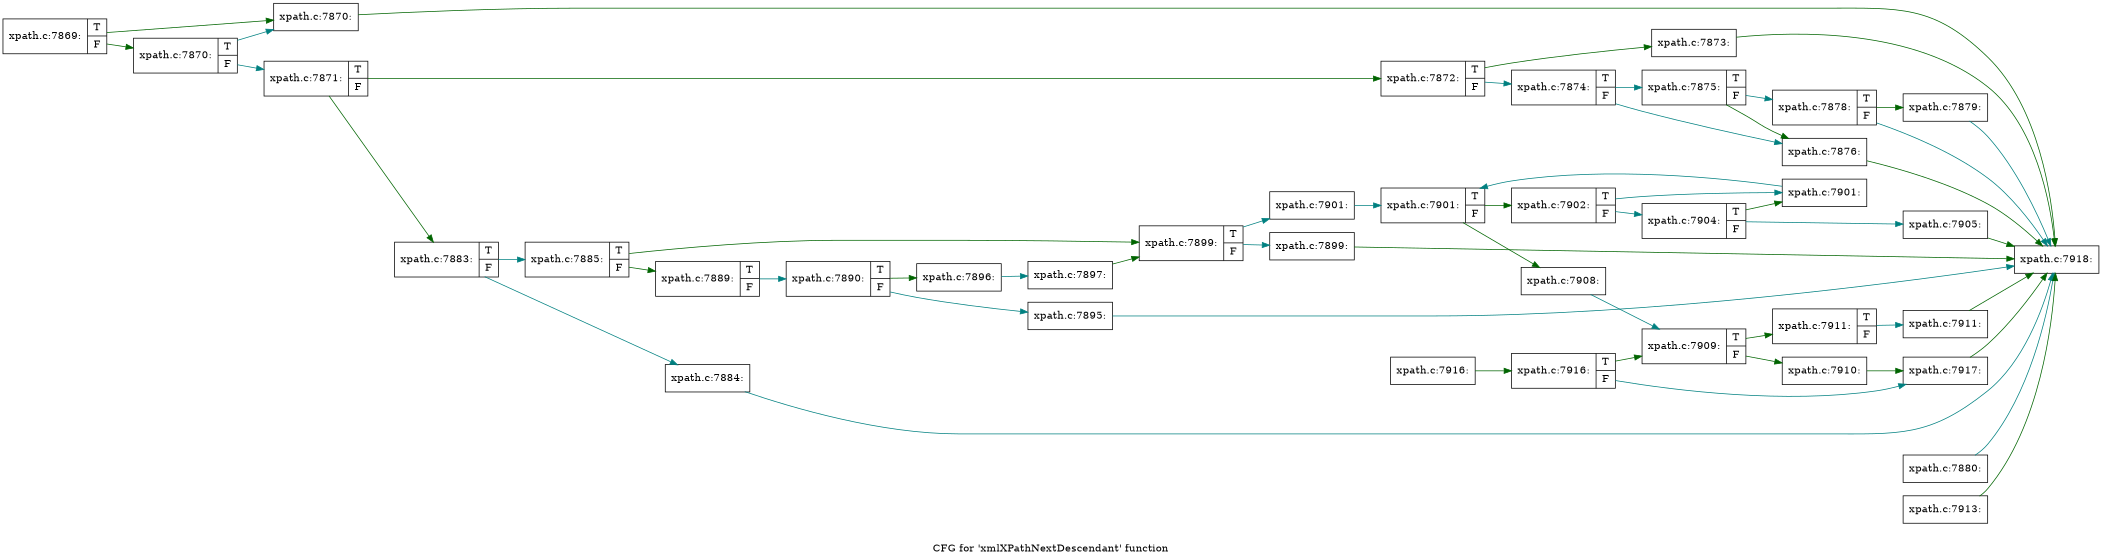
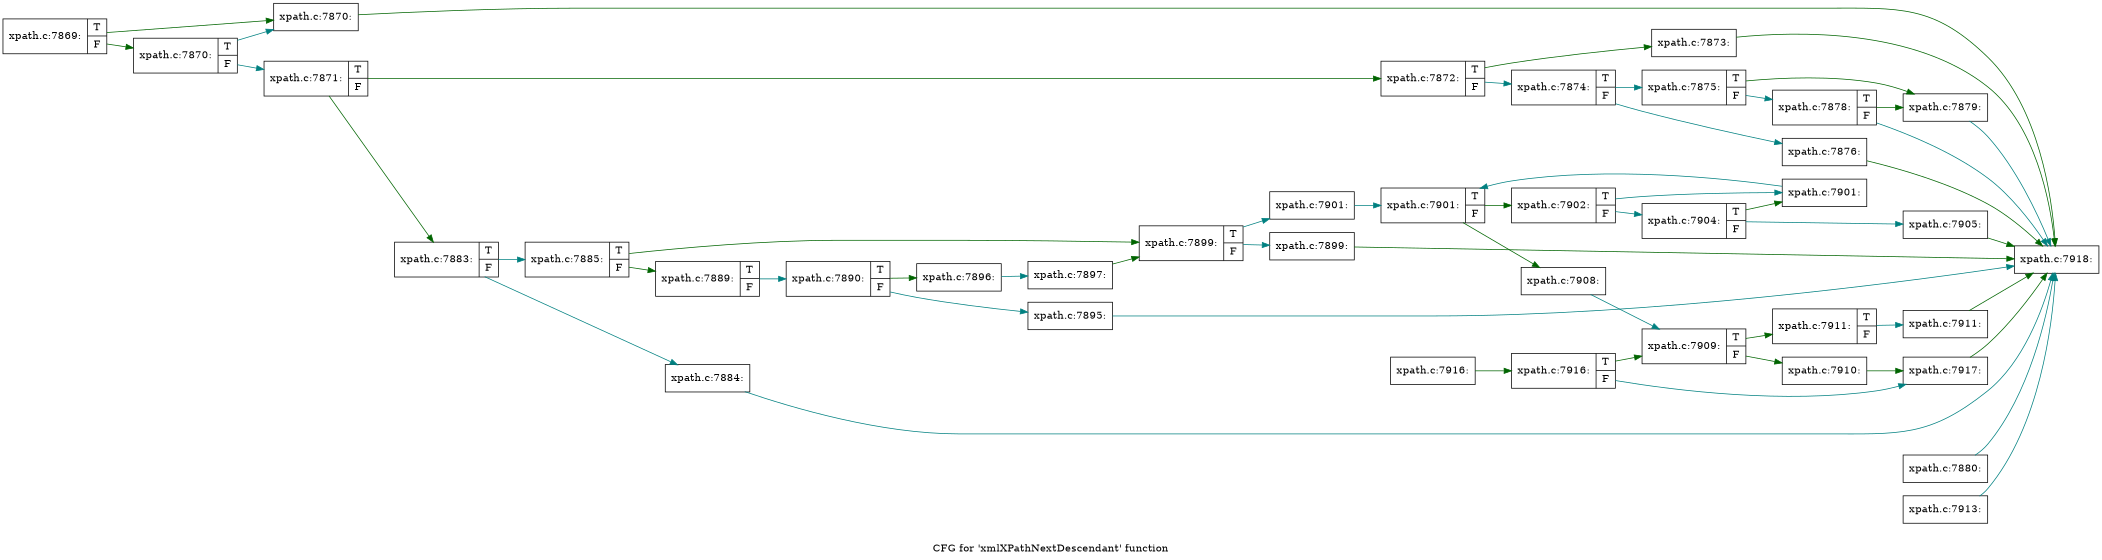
  digraph {
    label="CFG for 'xmlXPathNextDescendant' function"
    rankdir=LR
    node [shape=record]
    edge [color=darkgreen]
    n1 [label="{xpath.c:7869:|{<s0>T|<s1>F}}"]
    n2 [label="{xpath.c:7870:}"]
    n3 [label="{xpath.c:7870:|{<s0>T|<s1>F}}"]
    n4 [label="{xpath.c:7918:}"]
    n5 [label="{xpath.c:7871:|{<s0>T|<s1>F}}"]
    n6 [label="{xpath.c:7872:|{<s0>T|<s1>F}}"]
    n7 [label="{xpath.c:7883:|{<s0>T|<s1>F}}"]
    n8 [label="{xpath.c:7873:}"]
    n9 [label="{xpath.c:7874:|{<s0>T|<s1>F}}"]
    n10 [label="{xpath.c:7884:}"]
    n11 [label="{xpath.c:7885:|{<s0>T|<s1>F}}"]
    n12 [label="{xpath.c:7876:}"]
    n13 [label="{xpath.c:7875:|{<s0>T|<s1>F}}"]
    n14 [label="{xpath.c:7889:|{<s0>T|<s1>F}}"]
    n15 [label="{xpath.c:7899:|{<s0>T|<s1>F}}"]
    n16 [label="{xpath.c:7878:|{<s0>T|<s1>F}}"]
    n17 [label="{xpath.c:7879:}"]
    n18 [label="{xpath.c:7880:}"]
    n19 [label="{xpath.c:7890:|{<s0>T|<s1>F}}"]
    n20 [label="{xpath.c:7899:}"]
    n21 [label="{xpath.c:7901:}"]
    n22 [label="{xpath.c:7895:}"]
    n23 [label="{xpath.c:7896:}"]
    n24 [label="{xpath.c:7897:}"]
    n25 [label="{xpath.c:7901:|{<s0>T|<s1>F}}"]
    n26 [label="{xpath.c:7902:|{<s0>T|<s1>F}}"]
    n27 [label="{xpath.c:7908:}"]
    n28 [label="{xpath.c:7904:|{<s0>T|<s1>F}}"]
    n29 [label="{xpath.c:7901:}"]
    n30 [label="{xpath.c:7909:|{<s0>T|<s1>F}}"]
    n31 [label="{xpath.c:7905:}"]
    n32 [label="{xpath.c:7910:}"]
    n33 [label="{xpath.c:7911:|{<s0>T|<s1>F}}"]
    n34 [label="{xpath.c:7917:}"]
    n35 [label="{xpath.c:7911:}"]
    n36 [label="{xpath.c:7913:}"]
    n37 [label="{xpath.c:7916:}"]
    n38 [label="{xpath.c:7916:|{<s0>T|<s1>F}}"]
    n1 -> n2
    n1 -> n3
    n2 -> n4
    n3 -> n2 [color=teal]
    n3 -> n5 [color=teal]
    n5 -> n6
    n5 -> n7
    n6 -> n8
    n6 -> n9 [color=teal]
    n7 -> n10 [color=teal]
    n7 -> n11 [color=teal]
    n8 -> n4
    n9 -> n12 [color=teal]
    n9 -> n13 [color=teal]
    n10 -> n4 [color=teal]
    n11 -> n14
    n11 -> n15
    n12 -> n4
-   n13 -> n12
+   n13 -> n17
    n13 -> n16 [color=teal]
    n14 -> n19 [color=teal]
    n15 -> n20 [color=teal]
    n15 -> n21 [color=teal]
    n16 -> n4 [color=teal]
    n16 -> n17
    n17 -> n4 [color=teal]
    n18 -> n4 [color=teal]
    n19 -> n22 [color=teal]
    n19 -> n23
    n20 -> n4
    n21 -> n25 [color=teal]
    n22 -> n4 [color=teal]
    n23 -> n24 [color=teal]
    n24 -> n15
    n25 -> n26
    n25 -> n27
    n26 -> n28 [color=teal]
    n26 -> n29 [color=teal]
    n27 -> n30 [color=teal]
    n28 -> n29
    n28 -> n31 [color=teal]
    n29 -> n25 [color=teal]
    n30 -> n32
    n30 -> n33
    n31 -> n4
    n32 -> n34
    n33 -> n35 [color=teal]
    n34 -> n4
    n35 -> n4
-   n36 -> n4
+   n36 -> n4 [color=teal]
    n37 -> n38
    n38 -> n30
    n38 -> n34 [color=teal]
  }
